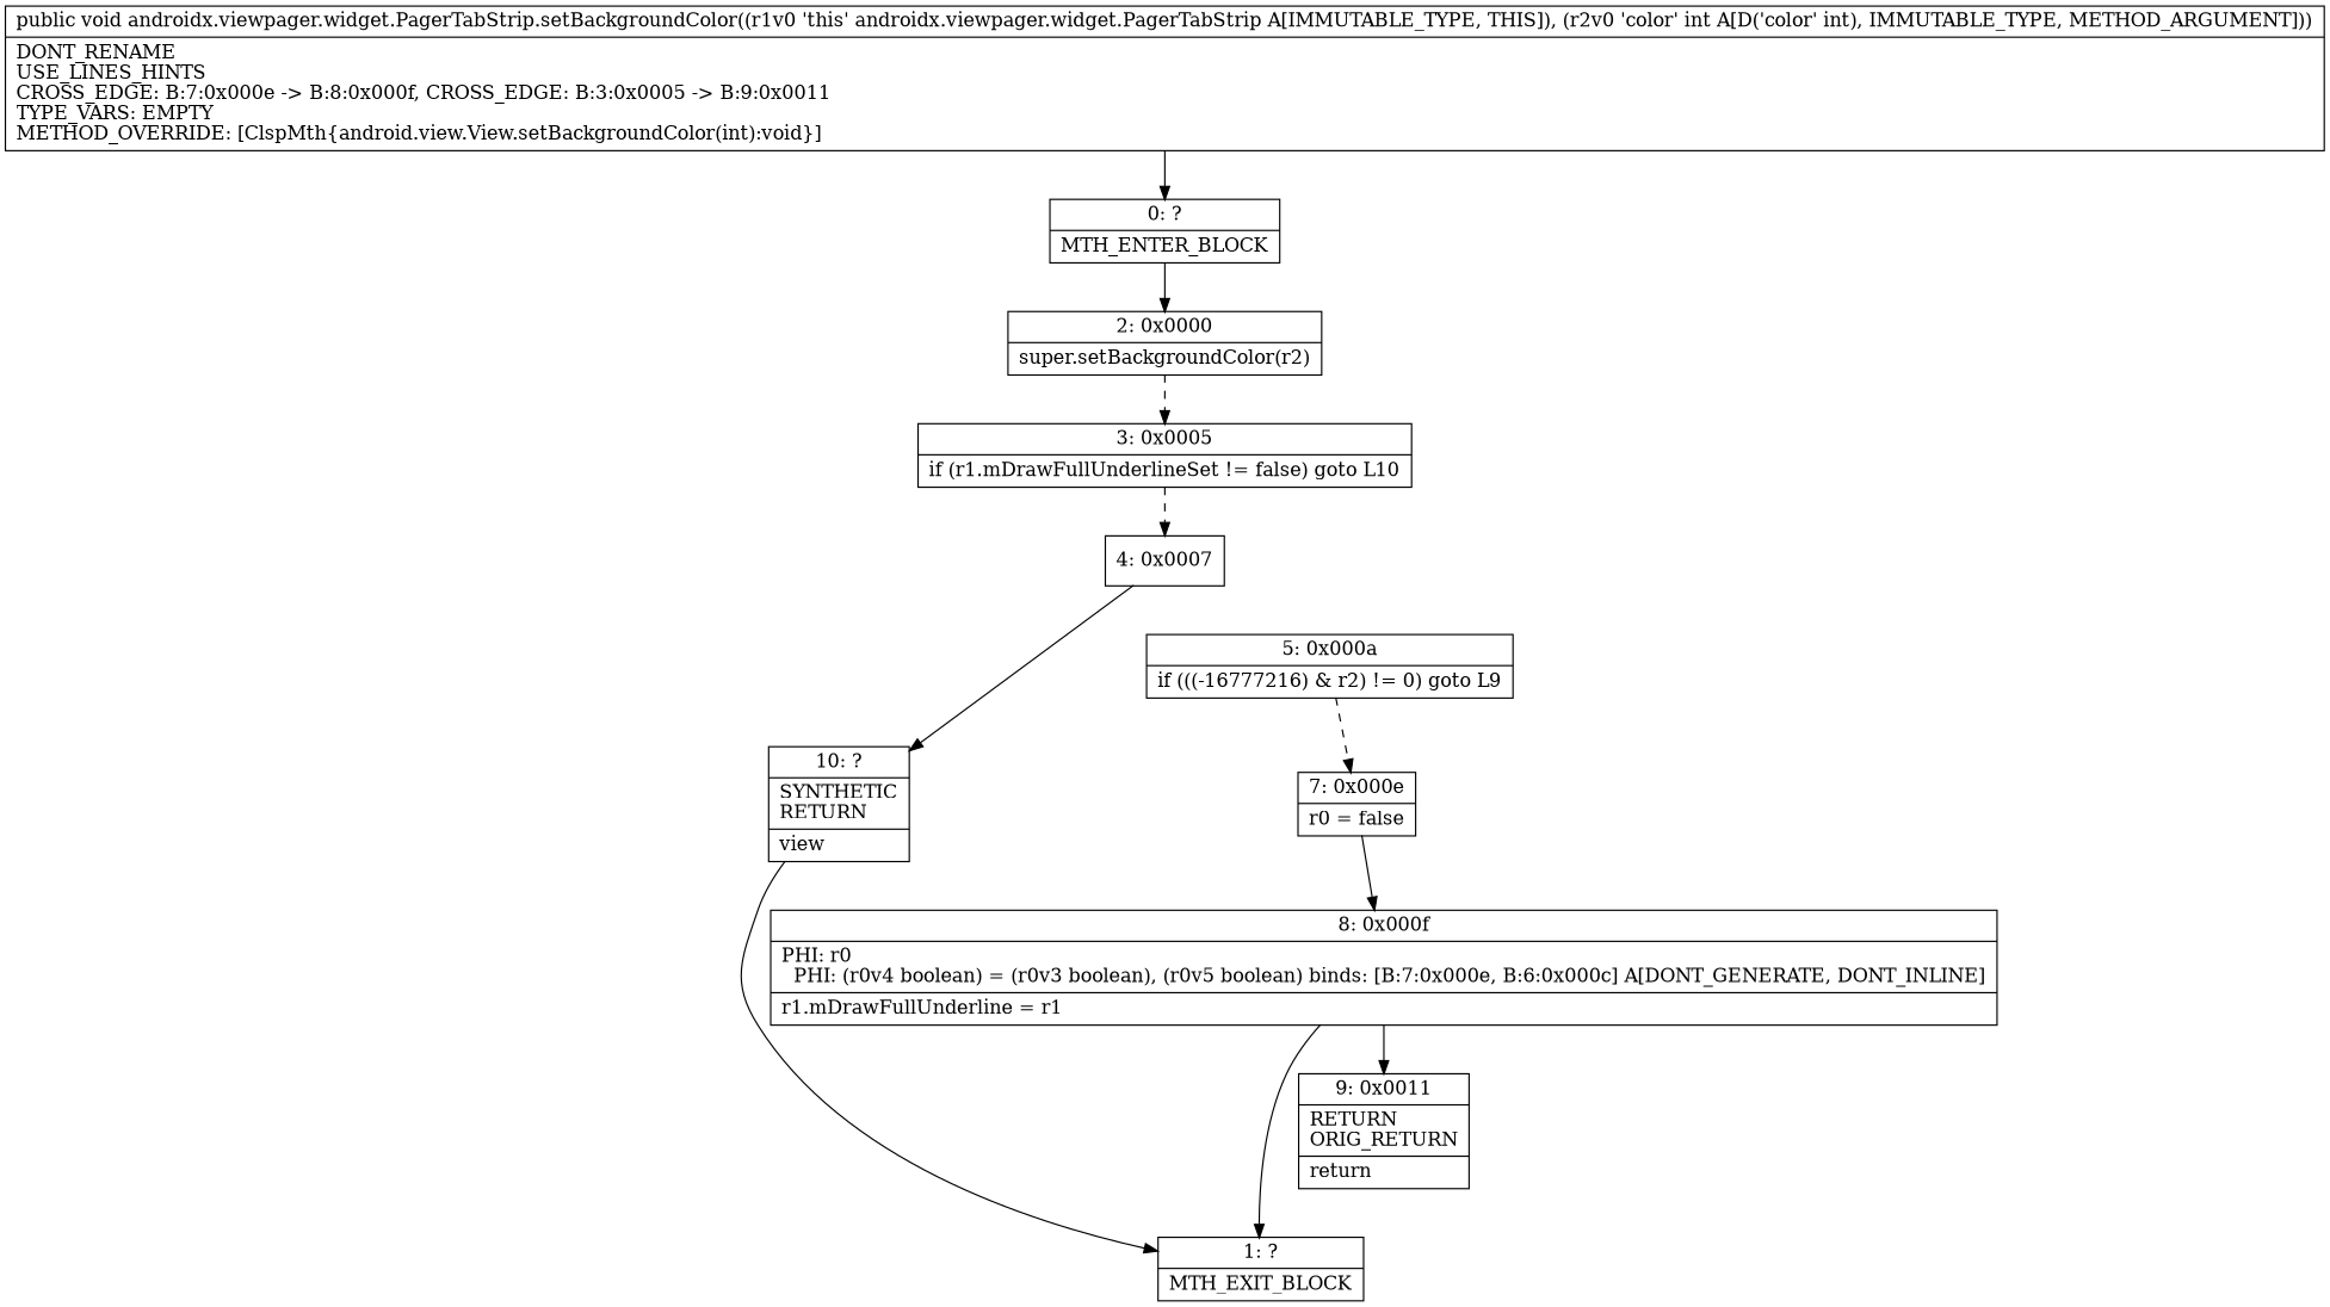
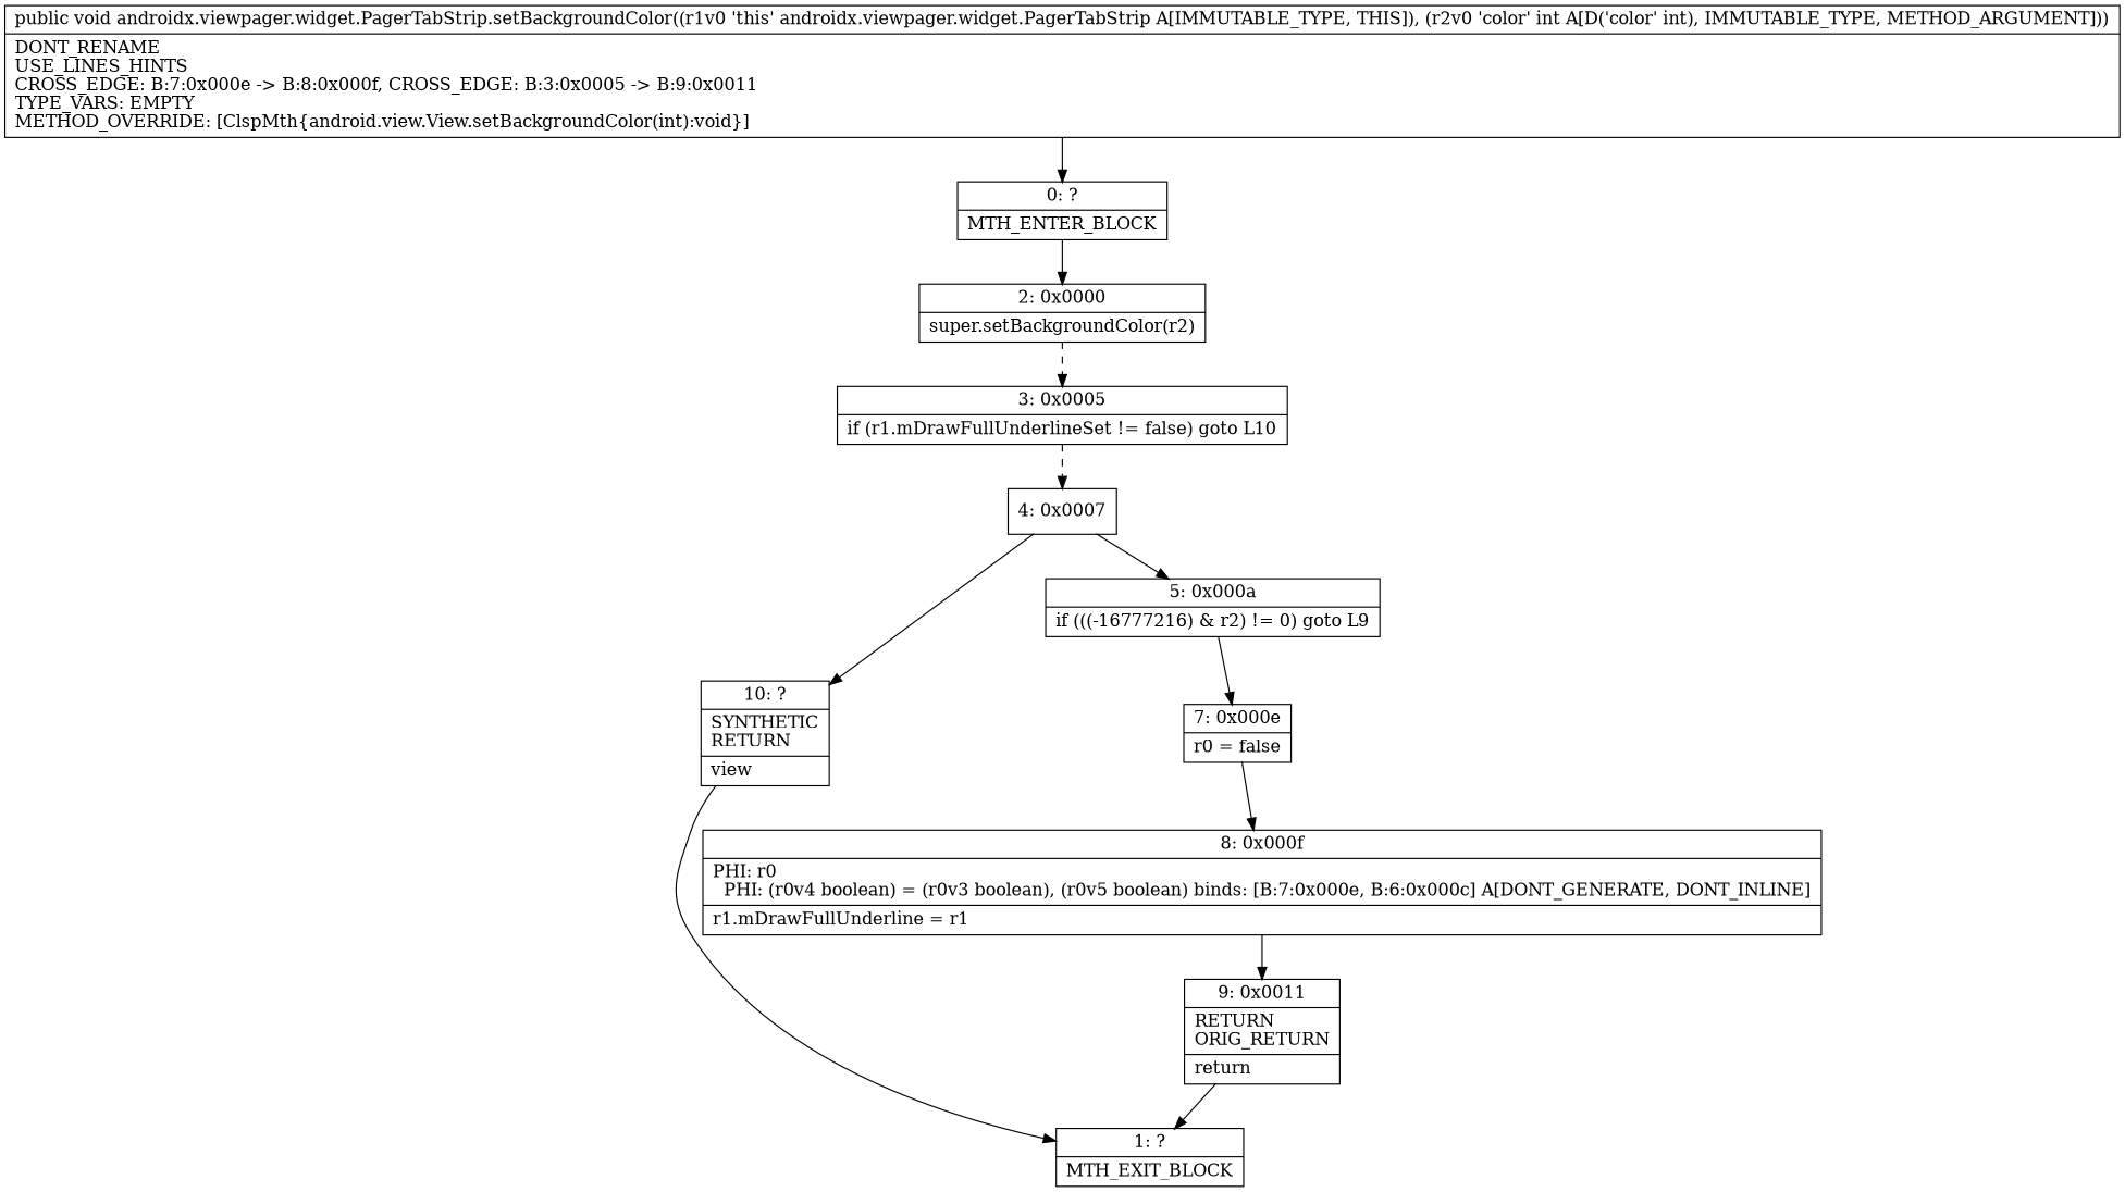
  digraph {
    node [shape=record]
    n1 [label="{0\:\ ?|MTH_ENTER_BLOCK\l}"]
    n2 [label="{2\:\ 0x0000|super.setBackgroundColor(r2)\l}"]
    n3 [label="{3\:\ 0x0005|if (r1.mDrawFullUnderlineSet != false) goto L10\l}"]
    n4 [label="{4\:\ 0x0007}"]
    n5 [label="{10\:\ ?|SYNTHETIC\lRETURN\l|view\l}"]
    n6 [label="{5\:\ 0x000a|if (((\-16777216) & r2) != 0) goto L9\l}"]
    n7 [label="{1\:\ ?|MTH_EXIT_BLOCK\l}"]
    n8 [label="{7\:\ 0x000e|r0 = false\l}"]
    n9 [label="{8\:\ 0x000f|PHI: r0 \l  PHI: (r0v4 boolean) = (r0v3 boolean), (r0v5 boolean) binds: [B:7:0x000e, B:6:0x000c] A[DONT_GENERATE, DONT_INLINE]\l|r1.mDrawFullUnderline = r1\l}"]
    n10 [label="{9\:\ 0x0011|RETURN\lORIG_RETURN\l|return\l}"]
    n11 [label="{public void androidx.viewpager.widget.PagerTabStrip.setBackgroundColor((r1v0 'this' androidx.viewpager.widget.PagerTabStrip A[IMMUTABLE_TYPE, THIS]), (r2v0 'color' int A[D('color' int), IMMUTABLE_TYPE, METHOD_ARGUMENT]))  | DONT_RENAME\lUSE_LINES_HINTS\lCROSS_EDGE: B:7:0x000e \-\> B:8:0x000f, CROSS_EDGE: B:3:0x0005 \-\> B:9:0x0011\lTYPE_VARS: EMPTY\lMETHOD_OVERRIDE: [ClspMth\{android.view.View.setBackgroundColor(int):void\}]\l}"]
    n1 -> n2
    n2 -> n3 [style=dashed]
    n3 -> n4 [style=dashed]
    n4 -> n5
+   n4 -> n6
    n5 -> n7
-   n6 -> n8 [style=dashed]
+   n6 -> n8
    n8 -> n9
    n9 -> n10
-   n9 -> n7
+   n10 -> n7
    n11 -> n1
  }
